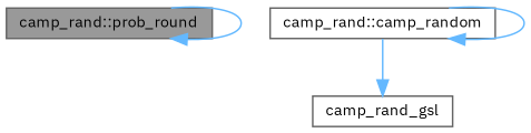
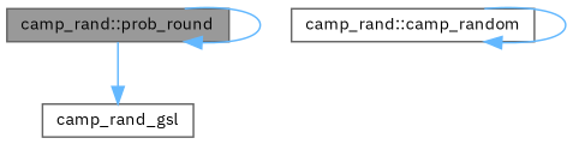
  digraph {
    fontname="IBM Plex Sans"
    rankdir=TB
    node [color=grey40 fillcolor=white fontname="IBM Plex Sans" fontsize=10 shape=box style=filled]
    edge [color=steelblue1 fontname="IBM Plex Sans" fontsize=10 labelfontname=Helvetica labelfontsize=10 style=solid]
    n1 [color=gray40 fillcolor=grey60 fontcolor=black height=0.2 label="camp_rand::prob_round" width=0.4]
    n2 [height=0.2 label="camp_rand::camp_random" width=0.4]
    n3 [height=0.2 label=camp_rand_gsl width=0.4]
    n1 -> n1
    n2 -> n2
-   n2 -> n3
+   n1 -> n3
  }
